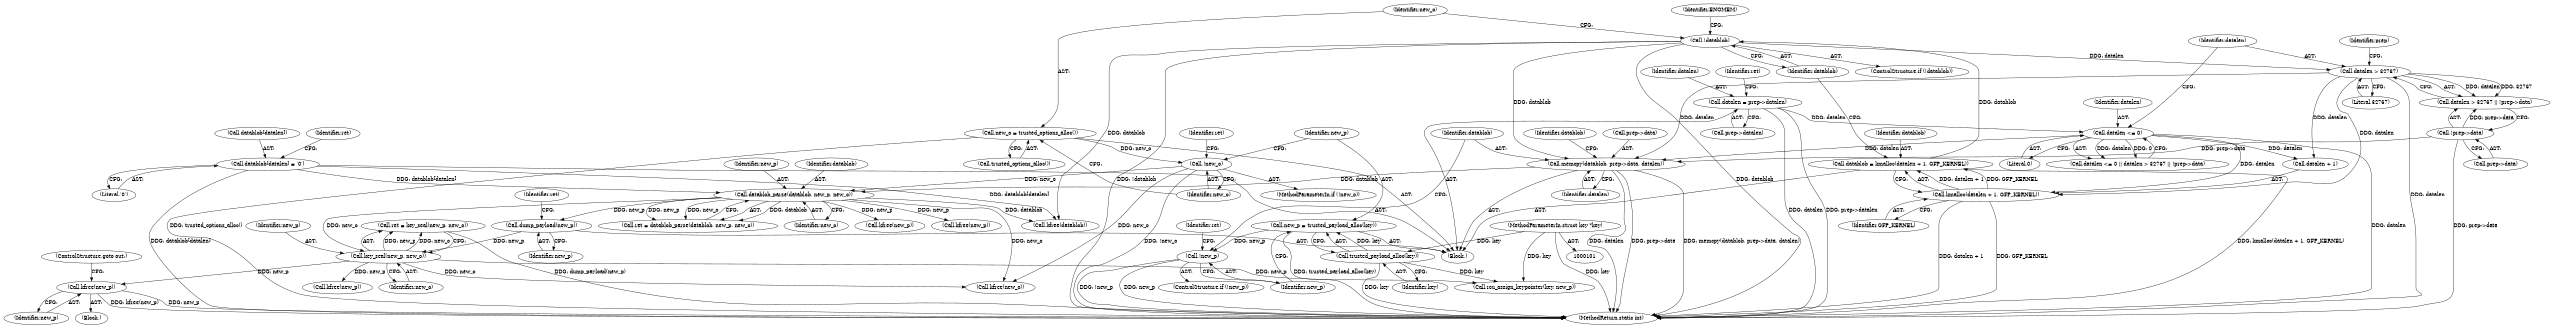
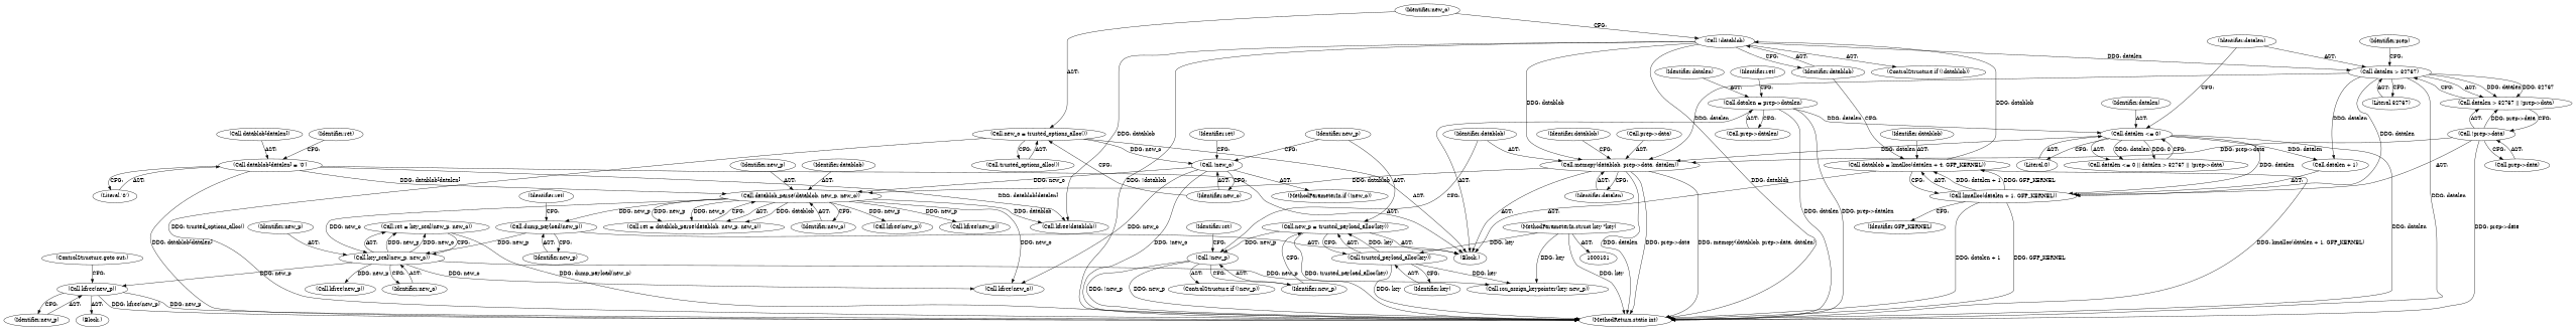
  digraph {
    n1 [label="(Call,kfree(new_p))"]
    n2 [label="(MethodReturn,static int)"]
    n3 [label="(Block,)"]
    n4 [label="(Identifier,new_p)"]
    n5 [label="(Call,key_seal(new_p, new_o))"]
    n6 [label="(Identifier,new_o)"]
    n7 [label="(Call,kfree(new_o))"]
    n8 [label="(Call,kfree(new_p))"]
    n9 [label="(Call,rcu_assign_keypointer(key, new_p))"]
    n10 [label="(Call,ret = key_seal(new_p, new_o))"]
    n11 [label="(Call,dump_payload(new_p))"]
    n12 [label="(Block,)"]
    n13 [label="(Identifier,new_p)"]
    n14 [label="(Call,datablob_parse(datablob, new_p, new_o))"]
    n15 [label="(Call,kfree(new_p))"]
    n16 [label="(Call,ret = datablob_parse(datablob, new_p, new_o))"]
    n17 [label="(Identifier,new_o)"]
    n18 [label="(Call,kfree(datablob))"]
    n19 [label="(Call,kfree(new_p))"]
    n20 [label="(Call,memcpy(datablob, prep->data, datalen))"]
    n21 [label="(Identifier,datalen)"]
    n22 [label="(Call,!datablob)"]
    n23 [label="(Identifier,datablob)"]
    n24 [label="(ControlStructure,if (!datablob))"]
    n25 [label="(Call,datalen > 32767)"]
-   n26 [label="(Call,datablob = kmalloc(datalen + 1, GFP_KERNEL))"]
+   n26 [label="(Call,datablob = kmalloc(datalen + 4, GFP_KERNEL))"]
    n27 [label="(Call,kmalloc(datalen + 1, GFP_KERNEL))"]
    n28 [label="(Identifier,GFP_KERNEL)"]
    n29 [label="(Call,datalen <= 0)"]
    n30 [label="(Call,datalen + 1)"]
    n31 [label="(Call,datalen <= 0 || datalen > 32767 || !prep->data)"]
    n32 [label="(Literal,0)"]
    n33 [label="(Literal,32767)"]
    n34 [label="(Call,datalen > 32767 || !prep->data)"]
    n35 [label="(Call,datalen = prep->datalen)"]
    n36 [label="(Call,prep->datalen)"]
    n37 [label="(Call,!prep->data)"]
    n38 [label="(Call,prep->data)"]
    n39 [label="(Call,datablob[datalen] = '\0')"]
    n40 [label="(Literal,'\0')"]
    n41 [label="(Call,!new_p)"]
    n42 [label="(Identifier,new_p)"]
    n43 [label="(ControlStructure,if (!new_p))"]
    n44 [label="(Call,new_p = trusted_payload_alloc(key))"]
    n45 [label="(Call,trusted_payload_alloc(key))"]
    n46 [label="(Identifier,key)"]
    n47 [label="(MethodParameterIn,struct key *key)"]
    1000101
    n49 [label="(Call,!new_o)"]
    n50 [label="(Identifier,new_o)"]
    n51 [label="(MethodParameterIn,if (!new_o))"]
    n52 [label="(Call,new_o = trusted_options_alloc())"]
    n53 [label="(Call,trusted_options_alloc())"]
    n54 [label="(Identifier,datalen)"]
    n55 [label="(Identifier,datalen)"]
    n56 [label="(Identifier,ret)"]
    n57 [label="(Identifier,new_p)"]
    n58 [label="(Identifier,datalen)"]
    n59 [label="(Identifier,datablob)"]
    n60 [label="(Identifier,ret)"]
    n61 [label="(Identifier,ret)"]
    n62 [label="(Identifier,prep)"]
    n63 [label="(Identifier,ret)"]
    n64 [label="(Identifier,datablob)"]
    n65 [label="(Identifier,new_o)"]
    n66 [label="(Identifier,datablob)"]
    n67 [label="(Call,prep->data)"]
    n68 [label="(ControlStructure,goto out;)"]
    n69 [label="(Identifier,new_p)"]
    n70 [label="(Identifier,datablob)"]
    n71 [label="(Identifier,ret)"]
    n72 [label="(Identifier,new_p)"]
-   n73 [label="(Identifier,ENOMEM)"]
    n74 [label="(Call,datablob[datalen])"]
    n1 -> n2 [label="DDG: new_p"]
    n1 -> n2 [label="DDG: kfree(new_p)"]
    n1 -> n3 [label="AST: "]
    n1 -> n4 [label="CFG: "]
    n4 -> n1 [label="AST: "]
    n5 -> n1 [label="DDG: new_p"]
    n5 -> n6 [label="CFG: "]
    n5 -> n7 [label="DDG: new_o"]
    n5 -> n8 [label="DDG: new_p"]
    n5 -> n9 [label="DDG: new_p"]
    n5 -> n10 [label="AST: "]
    n5 -> n10 [label="DDG: new_p"]
    n5 -> n10 [label="DDG: new_o"]
    n6 -> n5 [label="AST: "]
    n10 -> n2 [label="DDG: dump_payload(new_p)"]
    n10 -> n5 [label="CFG: "]
    n11 -> n5 [label="DDG: new_p"]
    n11 -> n12 [label="AST: "]
    n11 -> n13 [label="CFG: "]
    n13 -> n11 [label="AST: "]
    n14 -> n5 [label="DDG: new_o"]
    n14 -> n7 [label="DDG: new_o"]
    n14 -> n11 [label="DDG: new_p"]
    n14 -> n15 [label="DDG: new_p"]
    n14 -> n16 [label="AST: "]
    n14 -> n16 [label="DDG: datablob"]
    n14 -> n16 [label="DDG: new_p"]
    n14 -> n16 [label="DDG: new_o"]
    n14 -> n17 [label="CFG: "]
    n14 -> n18 [label="DDG: datablob"]
    n14 -> n19 [label="DDG: new_p"]
    n16 -> n14 [label="CFG: "]
    n17 -> n14 [label="AST: "]
    n20 -> n2 [label="DDG: memcpy(datablob, prep->data, datalen)"]
    n20 -> n2 [label="DDG: datalen"]
    n20 -> n2 [label="DDG: prep->data"]
    n20 -> n12 [label="AST: "]
    n20 -> n14 [label="DDG: datablob"]
    n20 -> n21 [label="CFG: "]
    n21 -> n20 [label="AST: "]
    n22 -> n2 [label="DDG: !datablob"]
    n22 -> n2 [label="DDG: datablob"]
    n22 -> n18 [label="DDG: datablob"]
    n22 -> n20 [label="DDG: datablob"]
    n22 -> n23 [label="CFG: "]
    n22 -> n24 [label="AST: "]
    n22 -> n25 [label="DDG: datalen"]
    n23 -> n22 [label="AST: "]
    n23 -> n26 [label="CFG: "]
    n25 -> n2 [label="DDG: datalen"]
    n25 -> n20 [label="DDG: datalen"]
    n25 -> n27 [label="DDG: datalen"]
    n25 -> n30 [label="DDG: datalen"]
    n25 -> n33 [label="CFG: "]
    n25 -> n34 [label="AST: "]
    n25 -> n34 [label="DDG: datalen"]
    n25 -> n34 [label="DDG: 32767"]
    n26 -> n2 [label="DDG: kmalloc(datalen + 1, GFP_KERNEL)"]
    n26 -> n12 [label="AST: "]
    n26 -> n22 [label="DDG: datablob"]
    n26 -> n27 [label="CFG: "]
    n27 -> n2 [label="DDG: datalen + 1"]
    n27 -> n2 [label="DDG: GFP_KERNEL"]
    n27 -> n26 [label="AST: "]
    n27 -> n26 [label="DDG: datalen + 1"]
    n27 -> n26 [label="DDG: GFP_KERNEL"]
    n27 -> n28 [label="CFG: "]
-   n28 -> n27 [label="AST: "]
+   n37 -> n27 [label="AST: "]
    n29 -> n2 [label="DDG: datalen"]
    n29 -> n20 [label="DDG: datalen"]
    n29 -> n27 [label="DDG: datalen"]
    n29 -> n30 [label="DDG: datalen"]
    n29 -> n31 [label="AST: "]
    n29 -> n31 [label="DDG: datalen"]
    n29 -> n31 [label="DDG: 0"]
    n29 -> n32 [label="CFG: "]
    n30 -> n27 [label="AST: "]
    n31 -> n29 [label="CFG: "]
    n32 -> n29 [label="AST: "]
    n33 -> n25 [label="AST: "]
    n34 -> n25 [label="CFG: "]
    n34 -> n37 [label="CFG: "]
    n35 -> n2 [label="DDG: prep->datalen"]
    n35 -> n2 [label="DDG: datalen"]
    n35 -> n12 [label="AST: "]
    n35 -> n29 [label="DDG: datalen"]
    n35 -> n36 [label="CFG: "]
    n36 -> n35 [label="AST: "]
    n37 -> n2 [label="DDG: prep->data"]
    n37 -> n20 [label="DDG: prep->data"]
    n37 -> n34 [label="AST: "]
    n37 -> n34 [label="DDG: prep->data"]
    n37 -> n38 [label="CFG: "]
    n38 -> n37 [label="AST: "]
    n39 -> n2 [label="DDG: datablob[datalen]"]
    n39 -> n12 [label="AST: "]
    n39 -> n14 [label="DDG: datablob[datalen]"]
    n39 -> n18 [label="DDG: datablob[datalen]"]
    n39 -> n40 [label="CFG: "]
    n40 -> n39 [label="AST: "]
    n41 -> n2 [label="DDG: !new_p"]
    n41 -> n2 [label="DDG: new_p"]
    n41 -> n42 [label="CFG: "]
    n41 -> n43 [label="AST: "]
    n42 -> n41 [label="AST: "]
    n42 -> n44 [label="CFG: "]
    n44 -> n2 [label="DDG: trusted_payload_alloc(key)"]
    n44 -> n12 [label="AST: "]
    n44 -> n41 [label="DDG: new_p"]
    n44 -> n45 [label="CFG: "]
    n45 -> n2 [label="DDG: key"]
    n45 -> n9 [label="DDG: key"]
    n45 -> n44 [label="AST: "]
    n45 -> n44 [label="DDG: key"]
    n45 -> n46 [label="CFG: "]
    n46 -> n45 [label="AST: "]
    n47 -> n2 [label="DDG: key"]
    n47 -> n9 [label="DDG: key"]
    n47 -> n45 [label="DDG: key"]
    n47 -> 1000101 [label="AST: "]
    n49 -> n2 [label="DDG: !new_o"]
    n49 -> n7 [label="DDG: new_o"]
    n49 -> n14 [label="DDG: new_o"]
    n49 -> n50 [label="CFG: "]
    n49 -> n51 [label="AST: "]
    n50 -> n49 [label="AST: "]
    n50 -> n52 [label="CFG: "]
    n52 -> n2 [label="DDG: trusted_options_alloc()"]
    n52 -> n12 [label="AST: "]
    n52 -> n49 [label="DDG: new_o"]
    n52 -> n53 [label="CFG: "]
    n53 -> n52 [label="AST: "]
    n54 -> n29 [label="AST: "]
    n55 -> n35 [label="AST: "]
    n56 -> n39 [label="CFG: "]
    n57 -> n5 [label="AST: "]
    n58 -> n25 [label="AST: "]
    n58 -> n29 [label="CFG: "]
    n59 -> n26 [label="AST: "]
    n60 -> n49 [label="CFG: "]
    n61 -> n35 [label="CFG: "]
    n62 -> n25 [label="CFG: "]
    n63 -> n41 [label="CFG: "]
    n64 -> n20 [label="CFG: "]
    n65 -> n22 [label="CFG: "]
    n65 -> n52 [label="AST: "]
    n66 -> n20 [label="AST: "]
    n66 -> n41 [label="CFG: "]
    n67 -> n20 [label="AST: "]
    n68 -> n1 [label="CFG: "]
    n69 -> n44 [label="AST: "]
    n69 -> n49 [label="CFG: "]
    n70 -> n14 [label="AST: "]
    n71 -> n11 [label="CFG: "]
    n72 -> n14 [label="AST: "]
-   n73 -> n22 [label="CFG: "]
    n74 -> n39 [label="AST: "]
  }
